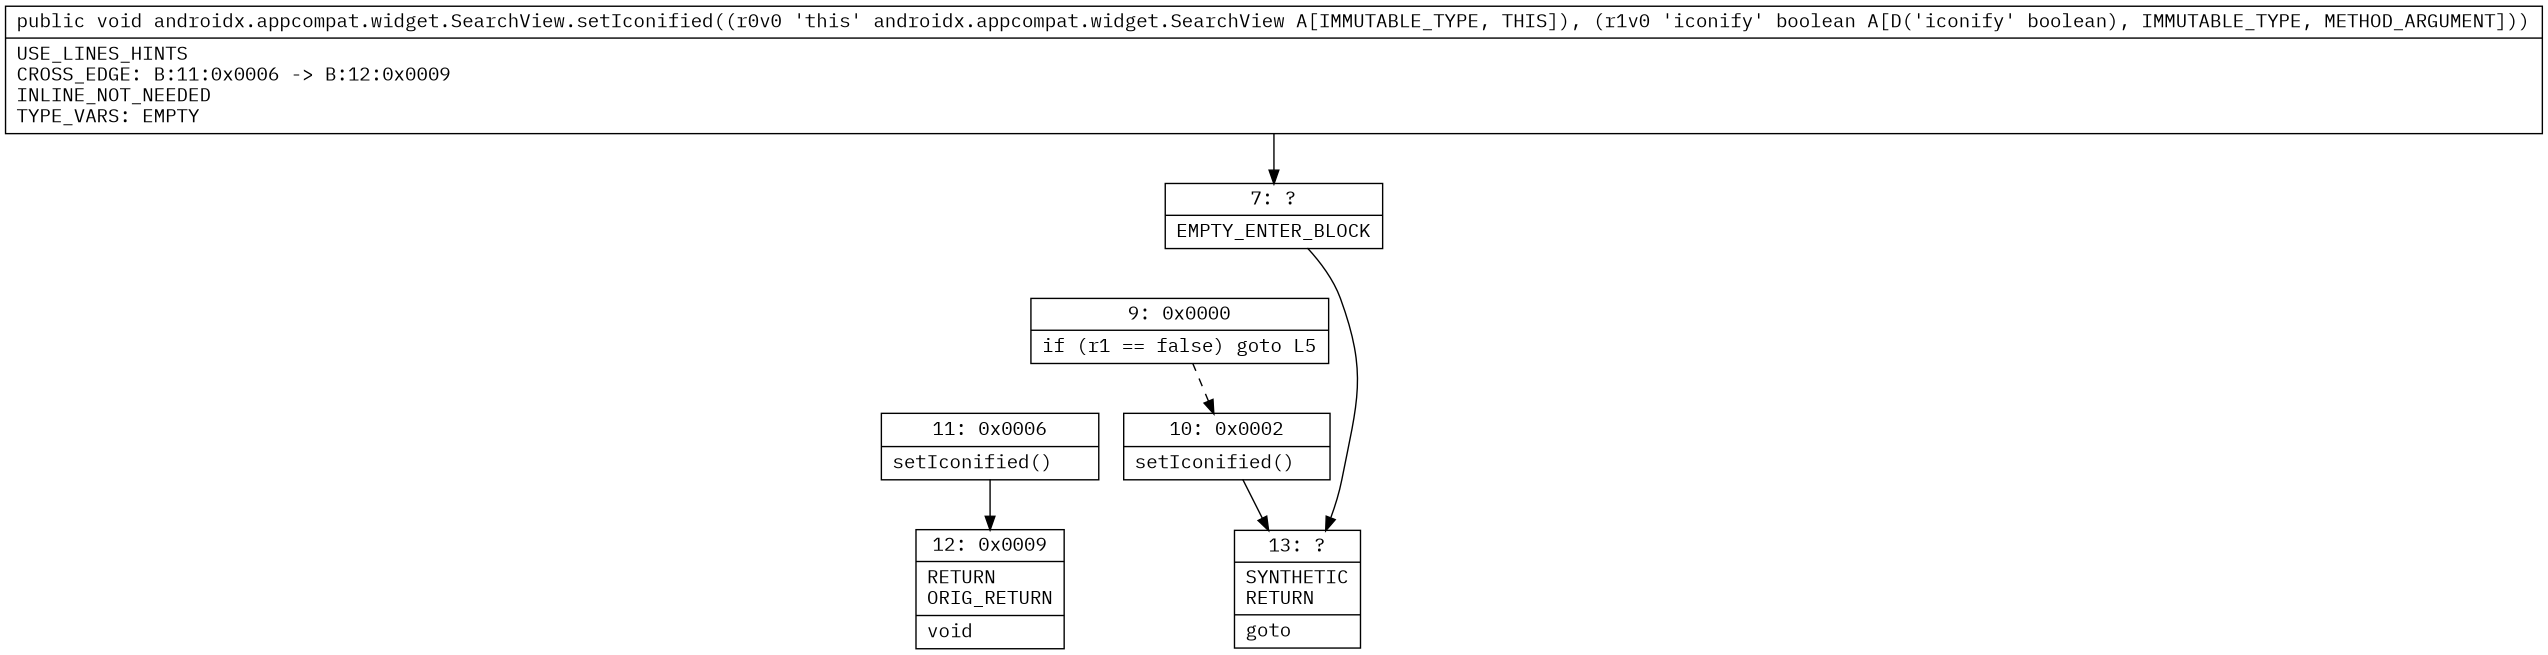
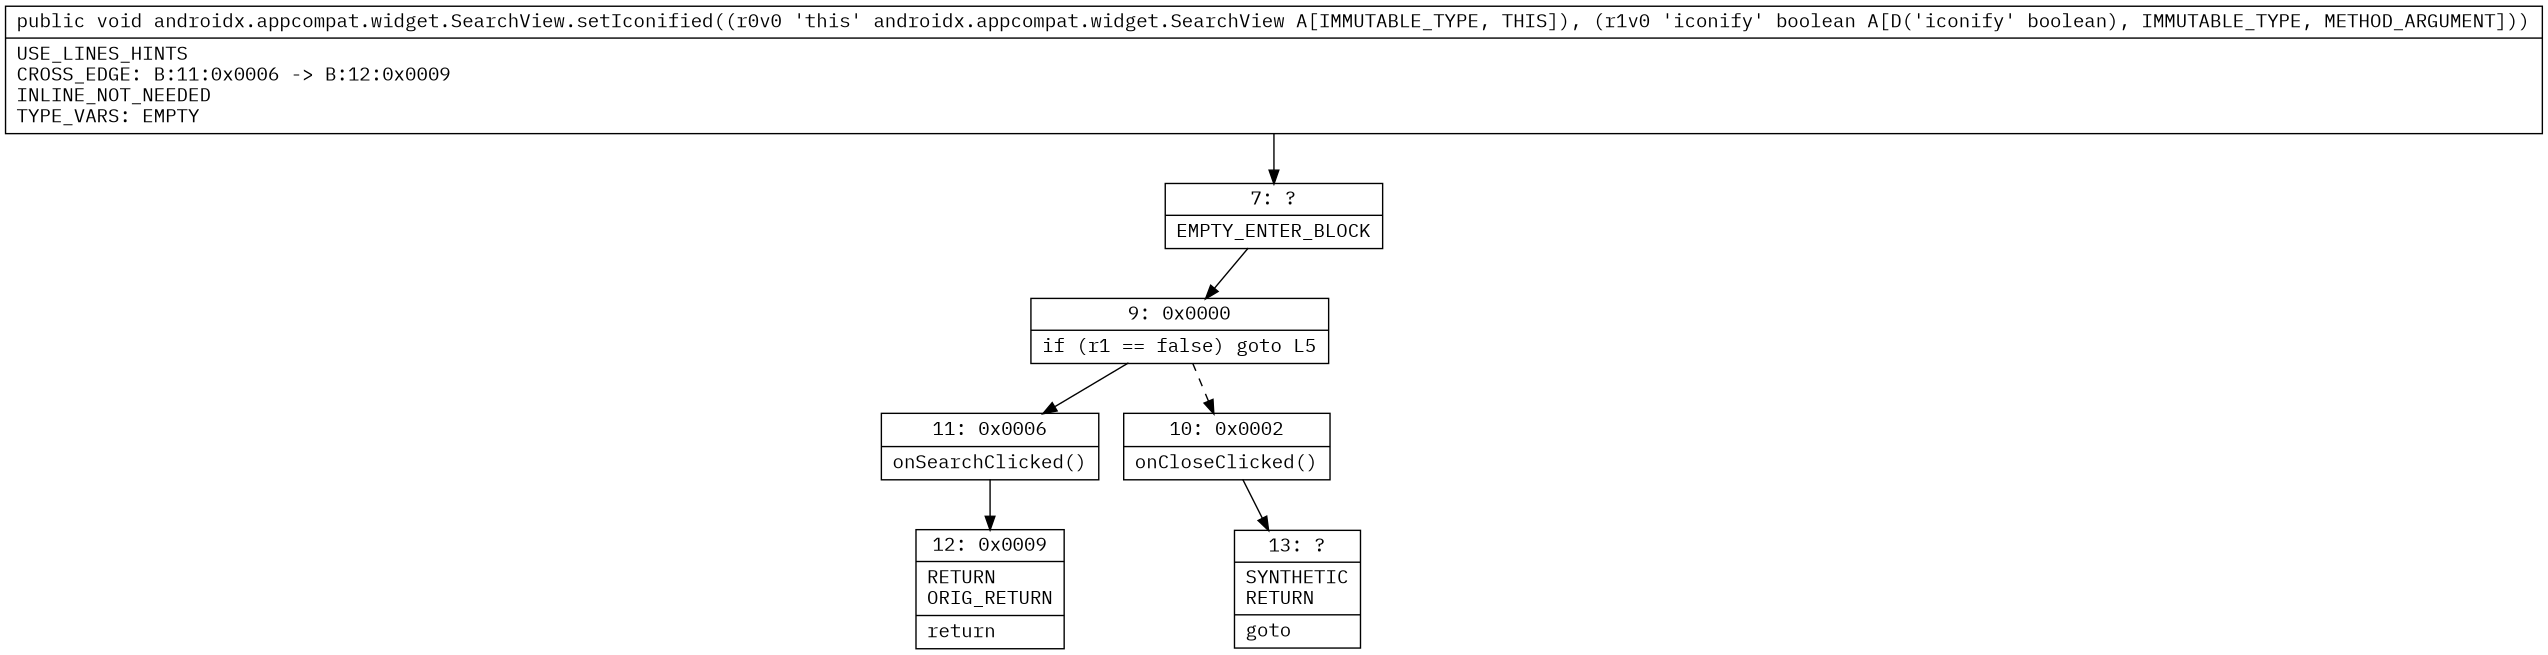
  digraph {
    fontname="IBM Plex Mono"
    node [fontname="IBM Plex Mono" shape=record]
    edge [fontname="IBM Plex Mono"]
    n1 [label="{7\:\ ?|EMPTY_ENTER_BLOCK\l}"]
    n2 [label="{9\:\ 0x0000|if (r1 == false) goto L5\l}"]
-   n3 [label="{10\:\ 0x0002|setIconified()\l}"]
-   n4 [label="{11\:\ 0x0006|setIconified()\l}"]
+   n3 [label="{10\:\ 0x0002|onCloseClicked()\l}"]
+   n4 [label="{11\:\ 0x0006|onSearchClicked()\l}"]
    n5 [label="{13\:\ ?|SYNTHETIC\lRETURN\l|goto\l}"]
-   n6 [label="{12\:\ 0x0009|RETURN\lORIG_RETURN\l|void\l}"]
+   n6 [label="{12\:\ 0x0009|RETURN\lORIG_RETURN\l|return\l}"]
    n7 [label="{public void androidx.appcompat.widget.SearchView.setIconified((r0v0 'this' androidx.appcompat.widget.SearchView A[IMMUTABLE_TYPE, THIS]), (r1v0 'iconify' boolean A[D('iconify' boolean), IMMUTABLE_TYPE, METHOD_ARGUMENT]))  | USE_LINES_HINTS\lCROSS_EDGE: B:11:0x0006 \-\> B:12:0x0009\lINLINE_NOT_NEEDED\lTYPE_VARS: EMPTY\l}"]
-   n1 -> n5
+   n1 -> n2
    n2 -> n3 [style=dashed]
+   n2 -> n4
    n3 -> n5
    n4 -> n6
    n7 -> n1
  }
